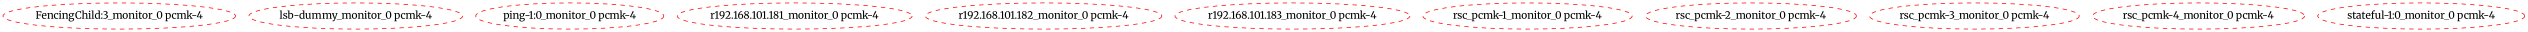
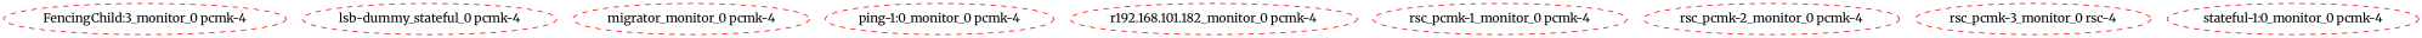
  digraph {
    fontname=Merriweather
    node [color=red fontcolor=black style=dashed fontname=Merriweather]
    "FencingChild:3_monitor_0 pcmk-4"
-   "lsb-dummy_monitor_0 pcmk-4"
+   "lsb-dummy_monitor_0 pcmk-4" [label="lsb-dummy_stateful_0 pcmk-4"]
+   "migrator_monitor_0 pcmk-4"
    "ping-1:0_monitor_0 pcmk-4"
-   "r192.168.101.181_monitor_0 pcmk-4"
    "r192.168.101.182_monitor_0 pcmk-4"
-   "r192.168.101.183_monitor_0 pcmk-4"
    "rsc_pcmk-1_monitor_0 pcmk-4"
    "rsc_pcmk-2_monitor_0 pcmk-4"
-   "rsc_pcmk-3_monitor_0 pcmk-4"
-   "rsc_pcmk-4_monitor_0 pcmk-4"
+   "rsc_pcmk-3_monitor_0 pcmk-4" [label="rsc_pcmk-3_monitor_0 rsc-4"]
    "stateful-1:0_monitor_0 pcmk-4"
  }
